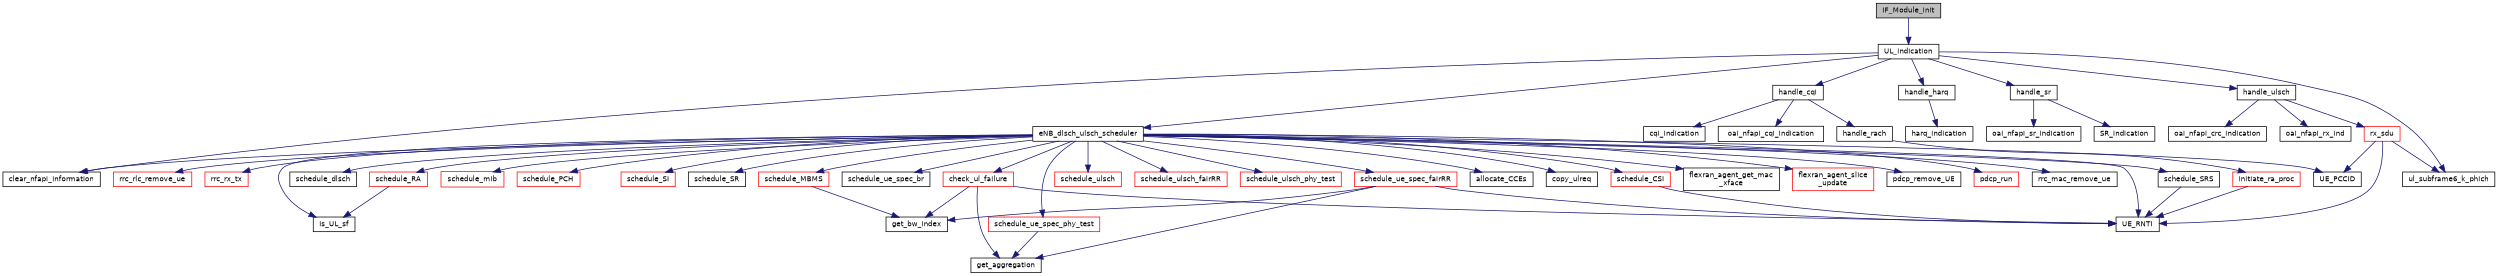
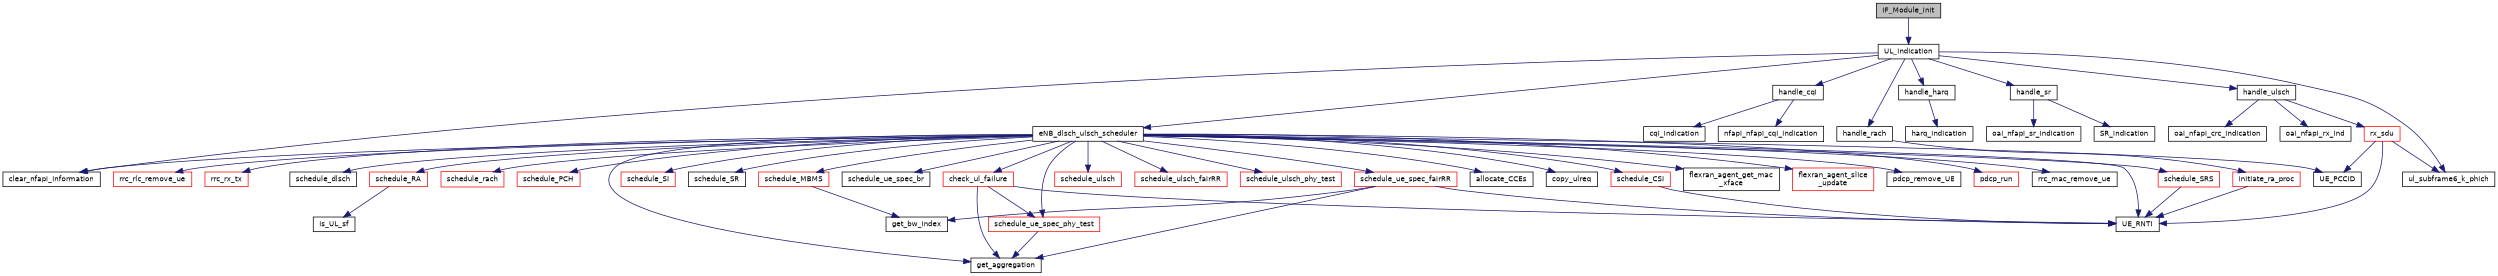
  digraph {
    rankdir=TB
    node [color=black fillcolor=white fontname=Helvetica fontsize=10 shape=record style=filled]
    edge [color=midnightblue fontname=Helvetica fontsize=10 labelfontname=Helvetica labelfontsize=10 style=solid]
    n1 [fillcolor=grey75 fontcolor=black height=0.2 label=IF_Module_init width=0.4]
    n2 [height=0.2 label=UL_indication width=0.4]
    n3 [height=0.2 label=clear_nfapi_information width=0.4]
    n4 [height=0.2 label=eNB_dlsch_ulsch_scheduler width=0.4]
    n5 [height=0.2 label=handle_cqi width=0.4]
    n6 [height=0.2 label=handle_harq width=0.4]
    n7 [height=0.2 label=handle_rach width=0.4]
    n8 [height=0.2 label=handle_sr width=0.4]
    n9 [height=0.2 label=handle_ulsch width=0.4]
    n10 [height=0.2 label=ul_subframe6_k_phich width=0.4]
    n11 [height=0.2 label=is_UL_sf width=0.4]
    n12 [height=0.2 label=allocate_CCEs width=0.4]
    n13 [color=red height=0.2 label=check_ul_failure width=0.4]
    n14 [height=0.2 label=UE_RNTI width=0.4]
    n15 [height=0.2 label=copy_ulreq width=0.4]
    n16 [height=0.2 label="flexran_agent_get_mac\l_xface" width=0.4]
    n17 [color=red height=0.2 label="flexran_agent_slice\l_update" width=0.4]
    n18 [height=0.2 label=pdcp_remove_UE width=0.4]
    n19 [color=red height=0.2 label=pdcp_run width=0.4]
    n20 [height=0.2 label=rrc_mac_remove_ue width=0.4]
    n21 [color=red height=0.2 label=rrc_rlc_remove_ue width=0.4]
    n22 [color=red height=0.2 label=rrc_rx_tx width=0.4]
    n23 [color=red height=0.2 label=schedule_CSI width=0.4]
    n24 [height=0.2 label=schedule_dlsch width=0.4]
    n25 [color=red height=0.2 label=schedule_MBMS width=0.4]
-   n26 [color=red height=0.2 label=schedule_mib width=0.4]
+   n26 [color=red height=0.2 label=schedule_rach width=0.4]
    n27 [color=red height=0.2 label=schedule_PCH width=0.4]
    n28 [color=red height=0.2 label=schedule_RA width=0.4]
    n29 [color=red height=0.2 label=schedule_SI width=0.4]
    n30 [height=0.2 label=schedule_SR width=0.4]
-   n31 [height=0.2 label=schedule_SRS width=0.4]
+   n31 [color=red height=0.2 label=schedule_SRS width=0.4]
    n32 [height=0.2 label=schedule_ue_spec_br width=0.4]
    n33 [color=red height=0.2 label=schedule_ue_spec_fairRR width=0.4]
    n34 [color=red height=0.2 label=schedule_ue_spec_phy_test width=0.4]
    n35 [color=red height=0.2 label=schedule_ulsch width=0.4]
    n36 [color=red height=0.2 label=schedule_ulsch_fairRR width=0.4]
    n37 [color=red height=0.2 label=schedule_ulsch_phy_test width=0.4]
    n38 [height=0.2 label=UE_PCCID width=0.4]
    n39 [height=0.2 label=cqi_indication width=0.4]
-   n40 [height=0.2 label=oai_nfapi_cqi_indication width=0.4]
+   n40 [height=0.2 label=nfapi_nfapi_cqi_indication width=0.4]
    n41 [height=0.2 label=harq_indication width=0.4]
    n42 [color=red height=0.2 label=initiate_ra_proc width=0.4]
    n43 [height=0.2 label=oai_nfapi_sr_indication width=0.4]
    n44 [height=0.2 label=SR_indication width=0.4]
    n45 [height=0.2 label=oai_nfapi_crc_indication width=0.4]
    n46 [height=0.2 label=oai_nfapi_rx_ind width=0.4]
    n47 [color=red height=0.2 label=rx_sdu width=0.4]
    n48 [height=0.2 label=get_aggregation width=0.4]
    n49 [height=0.2 label=get_bw_index width=0.4]
    n1 -> n2
    n2 -> n3
    n2 -> n4
    n2 -> n5
    n2 -> n6
-   n5 -> n7
+   n2 -> n7
    n2 -> n8
    n2 -> n9
    n2 -> n10
    n4 -> n3
-   n4 -> n11
+   n4 -> n48
    n4 -> n12
    n4 -> n13
    n4 -> n14
    n4 -> n15
    n4 -> n16
    n4 -> n17
    n4 -> n18
    n4 -> n19
    n4 -> n20
    n4 -> n21
    n4 -> n22
    n4 -> n23
    n4 -> n24
    n4 -> n25
    n4 -> n26
    n4 -> n27
    n4 -> n28
    n4 -> n29
    n4 -> n30
    n4 -> n31
    n4 -> n32
    n4 -> n33
    n4 -> n34
    n4 -> n35
    n4 -> n36
    n4 -> n37
    n4 -> n38
    n5 -> n39
    n5 -> n40
    n6 -> n41
    n7 -> n42
    n8 -> n43
    n8 -> n44
    n9 -> n45
    n9 -> n46
    n9 -> n47
    n13 -> n14
    n13 -> n48
-   n13 -> n49
+   n13 -> n34
    n23 -> n14
    n25 -> n49
    n28 -> n11
    n31 -> n14
    n33 -> n14
    n33 -> n48
    n33 -> n49
    n34 -> n48
    n42 -> n14
    n47 -> n10
    n47 -> n14
    n47 -> n38
  }
